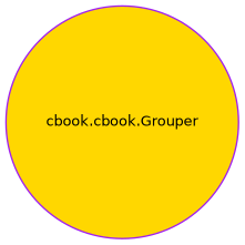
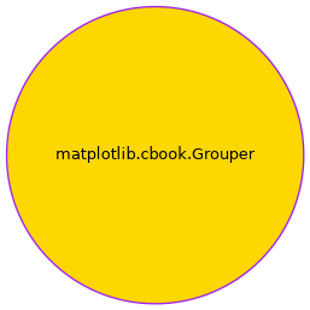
  digraph {
    rankdir=LR
-   n1 [color=purple fillcolor=gold fontname=Helvetica fontsize=10 height=0.2 label="cbook.cbook.Grouper" shape=circle style=filled width=0.4]
+   n1 [color=purple fillcolor=gold fontname=Helvetica fontsize=10 height=0.2 label="matplotlib.cbook.Grouper" shape=circle style=filled width=0.4]
  }
